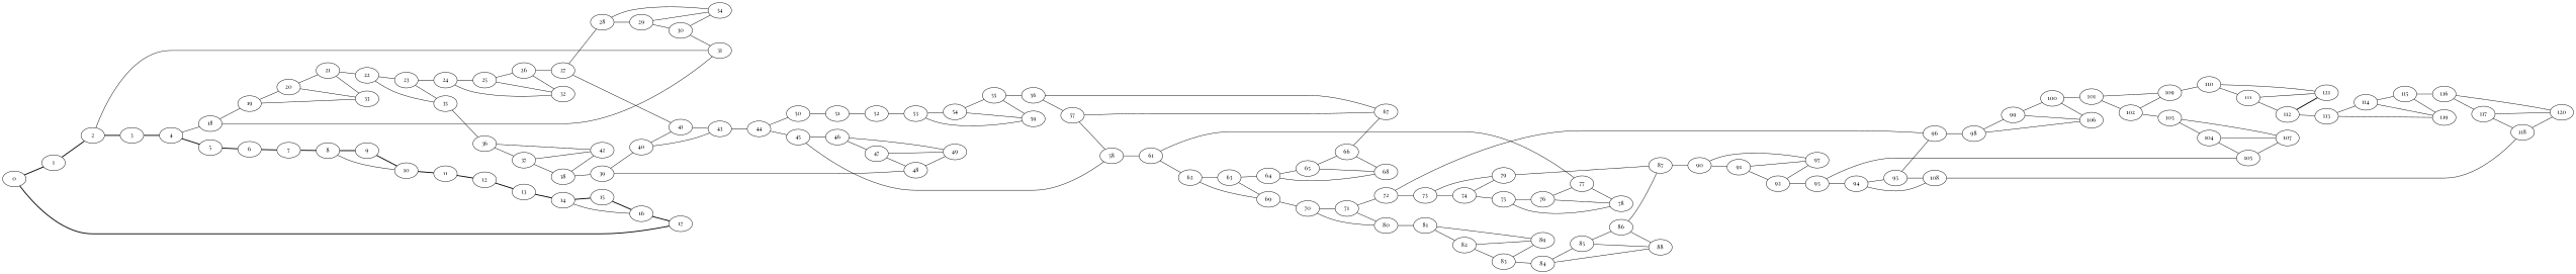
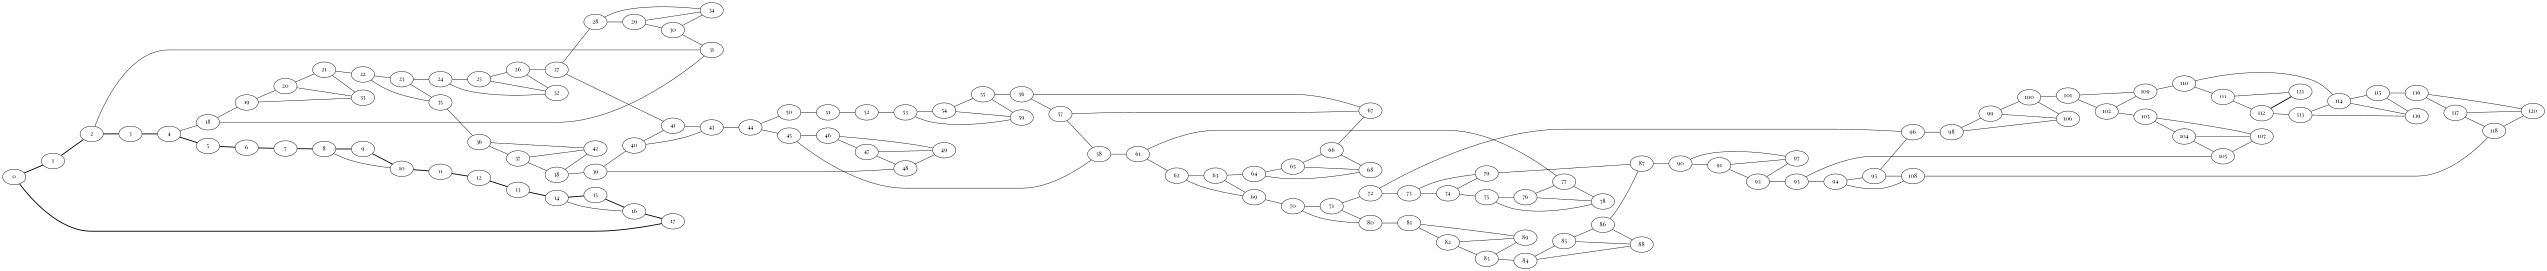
  graph {
    fontname="Playfair Display"
    rankdir=LR
    node [fontname="Playfair Display"]
    edge [fontname="Playfair Display"]
    0
    1
    17
    2
    3
    31
    4
    5
    18
    6
    19
    7
    20
    33
    8
    9
    10
    11
    12
    13
    14
    15
    16
    21
    22
    23
    35
    24
    36
    25
    32
    37
    42
    26
    27
    28
    41
    29
    34
    43
    30
    44
    38
    39
    40
    48
    49
    45
    50
    46
    58
    51
    47
    61
    52
    62
    77
    53
    54
    59
    55
    56
    57
    67
    63
    69
    78
    64
    70
    65
    68
    71
    80
    66
    72
    81
    73
    96
    82
    89
    74
    79
    98
    75
    87
    99
    106
    76
    90
    91
    97
    83
    84
    85
    88
    86
    92
    93
    94
    105
    95
    108
    107
    118
    120
    100
    101
    102
    109
    103
    110
    104
    111
    121
    112
    113
    114
    119
    115
    116
    117
    0 -- 1 [style=bold]
    0 -- 17 [style=bold]
    1 -- 2 [style=bold]
    2 -- 3 [style=bold]
    2 -- 31
    3 -- 4 [style=bold]
    4 -- 5 [style=bold]
    4 -- 18
    5 -- 6 [style=bold]
    18 -- 31
    18 -- 19
    6 -- 7 [style=bold]
    19 -- 20
    19 -- 33
    7 -- 8 [style=bold]
    20 -- 33
    20 -- 21
    8 -- 9 [style=bold]
    8 -- 10
    9 -- 10 [style=bold]
    10 -- 11 [style=bold]
    11 -- 12 [style=bold]
    12 -- 13 [style=bold]
    13 -- 14 [style=bold]
    14 -- 15 [style=bold]
    14 -- 16
    15 -- 16 [style=bold]
    16 -- 17 [style=bold]
    21 -- 33
    21 -- 22
    22 -- 23
    22 -- 35
    23 -- 35
    23 -- 24
    35 -- 36
    24 -- 25
    24 -- 32
    36 -- 37
    36 -- 42
    25 -- 32
    25 -- 26
    37 -- 42
    37 -- 38
    26 -- 32
    26 -- 27
    27 -- 28
    27 -- 41
    28 -- 29
    28 -- 34
    41 -- 43
    29 -- 34
    29 -- 30
    43 -- 44
    30 -- 31
    30 -- 34
    44 -- 45
    44 -- 50
    38 -- 42
    38 -- 39
    39 -- 40
    39 -- 48
    40 -- 41
    40 -- 43
    48 -- 49
    45 -- 46
    45 -- 58
    50 -- 51
    46 -- 49
    46 -- 47
    58 -- 61
    51 -- 52
    47 -- 48
    47 -- 49
    61 -- 62
    61 -- 77
    52 -- 53
    62 -- 63
    62 -- 69
    77 -- 78
    53 -- 54
    53 -- 59
    54 -- 59
    54 -- 55
    55 -- 59
    55 -- 56
    56 -- 57
    56 -- 67
    57 -- 58
    57 -- 67
    63 -- 69
    63 -- 64
    69 -- 70
    64 -- 65
    64 -- 68
    70 -- 71
    70 -- 80
    65 -- 68
    65 -- 66
    71 -- 80
    71 -- 72
    80 -- 81
    66 -- 67
    66 -- 68
    72 -- 73
    72 -- 96
    81 -- 82
    81 -- 89
    73 -- 74
    73 -- 79
    96 -- 98
    82 -- 89
    82 -- 83
    74 -- 79
    74 -- 75
    79 -- 87
    98 -- 99
    98 -- 106
    75 -- 78
    75 -- 76
    87 -- 90
    99 -- 106
    99 -- 100
    76 -- 77
    76 -- 78
    90 -- 91
    90 -- 97
    91 -- 97
    91 -- 92
    83 -- 89
    83 -- 84
    84 -- 85
    84 -- 88
    85 -- 88
    85 -- 86
    86 -- 87
    86 -- 88
    92 -- 97
    92 -- 93
    93 -- 94
    93 -- 105
    94 -- 95
    94 -- 108
    105 -- 107
    95 -- 96
    95 -- 108
    108 -- 118
    118 -- 120
    100 -- 106
    100 -- 101
    101 -- 102
    101 -- 109
    102 -- 109
    102 -- 103
    109 -- 110
    103 -- 107
    103 -- 104
    110 -- 111
-   110 -- 121
+   110 -- 114
    104 -- 105
    104 -- 107
    111 -- 121
    111 -- 112
    112 -- 121 [style=bold]
    112 -- 113
    113 -- 114
    113 -- 119
    114 -- 119
    114 -- 115
    115 -- 119
    115 -- 116
    116 -- 120
    116 -- 117
    117 -- 118
    117 -- 120
  }
